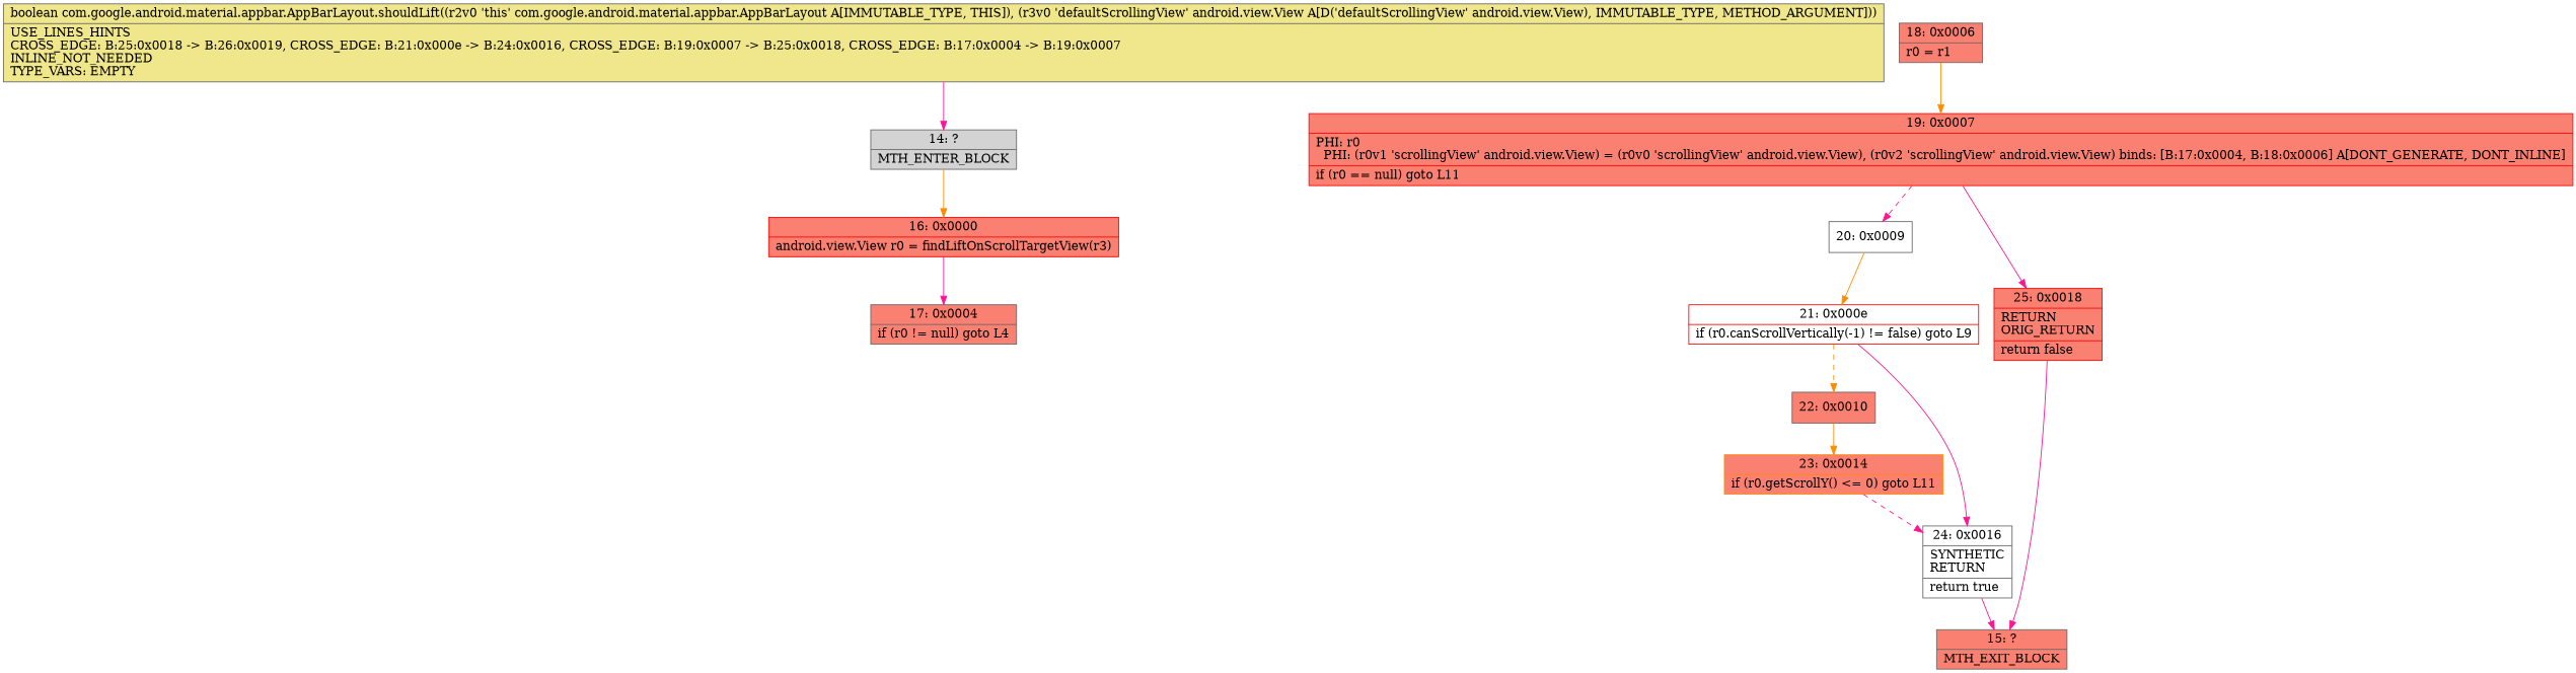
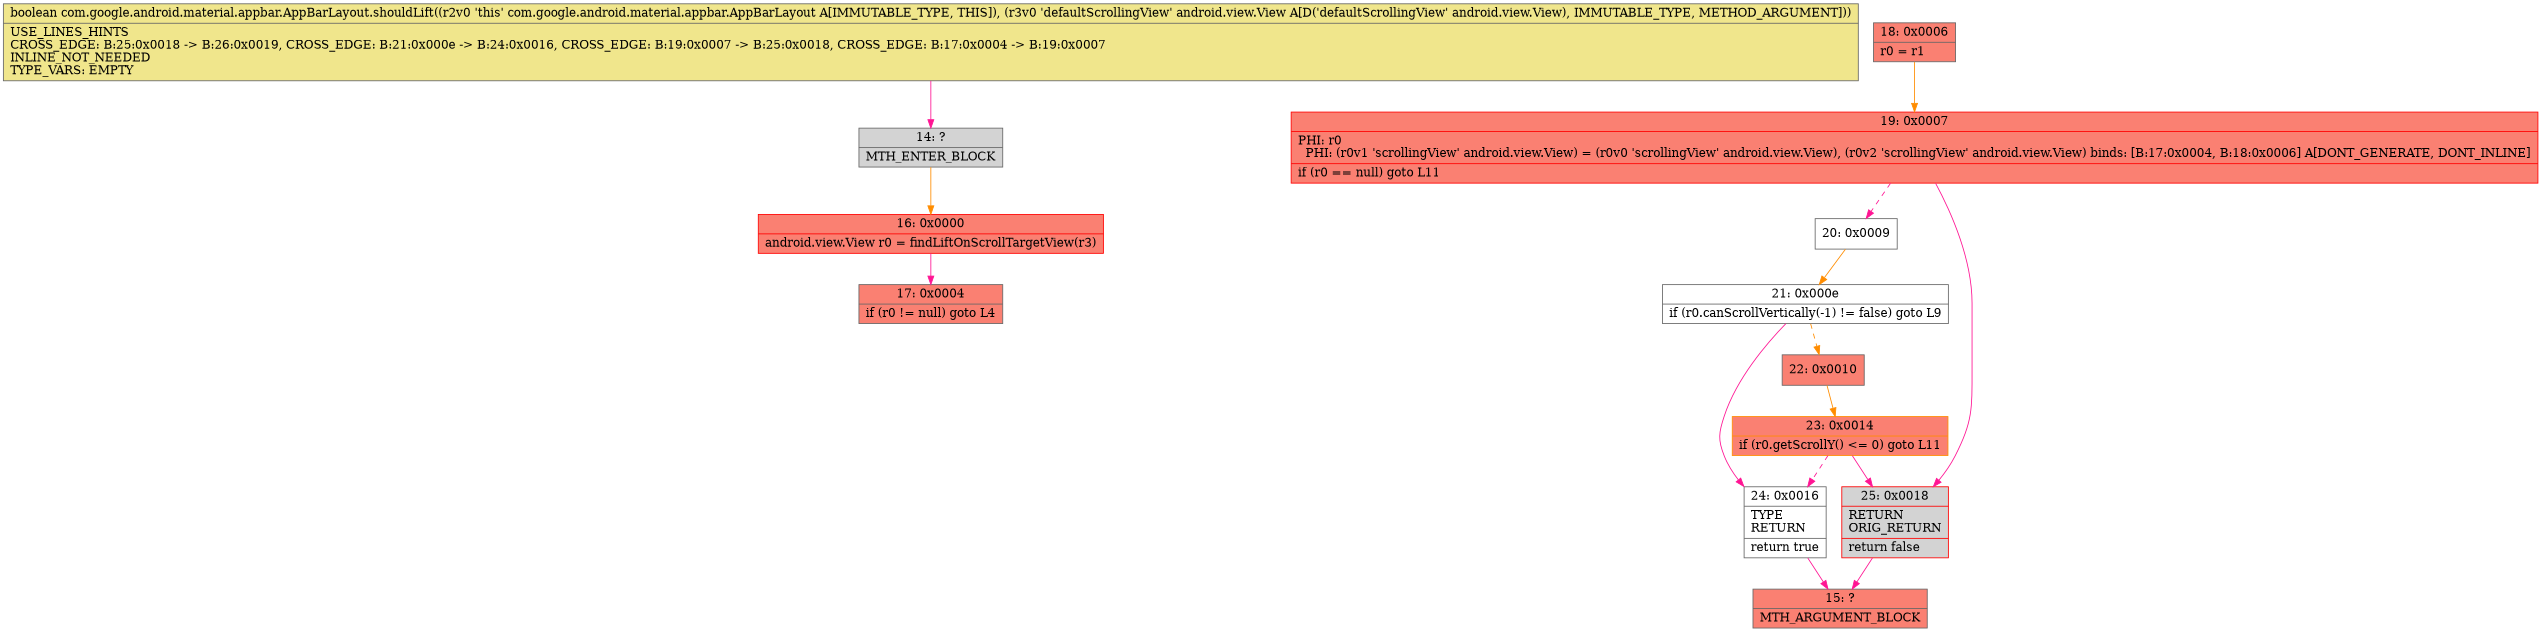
  digraph {
    node [color=gray40 fillcolor=salmon shape=record style=filled]
    edge [color=deeppink]
    n1 [fillcolor=lightgrey label="{14\:\ ?|MTH_ENTER_BLOCK\l}"]
    n2 [color=red label="{16\:\ 0x0000|android.view.View r0 = findLiftOnScrollTargetView(r3)\l}"]
    n3 [label="{17\:\ 0x0004|if (r0 != null) goto L4\l}"]
    n4 [label="{18\:\ 0x0006|r0 = r1\l}"]
    n5 [color=red label="{19\:\ 0x0007|PHI: r0 \l  PHI: (r0v1 'scrollingView' android.view.View) = (r0v0 'scrollingView' android.view.View), (r0v2 'scrollingView' android.view.View) binds: [B:17:0x0004, B:18:0x0006] A[DONT_GENERATE, DONT_INLINE]\l|if (r0 == null) goto L11\l}"]
    n6 [fillcolor=white label="{20\:\ 0x0009}"]
-   n7 [color=red label="{25\:\ 0x0018|RETURN\lORIG_RETURN\l|return false\l}"]
-   n8 [color=red fillcolor=white label="{21\:\ 0x000e|if (r0.canScrollVertically(\-1) != false) goto L9\l}"]
-   n9 [label="{15\:\ ?|MTH_EXIT_BLOCK\l}"]
+   n7 [color=red fillcolor=lightgrey label="{25\:\ 0x0018|RETURN\lORIG_RETURN\l|return false\l}"]
+   n8 [fillcolor=white label="{21\:\ 0x000e|if (r0.canScrollVertically(\-1) != false) goto L9\l}"]
+   n9 [label="{15\:\ ?|MTH_ARGUMENT_BLOCK\l}"]
    n10 [label="{22\:\ 0x0010}"]
-   n11 [fillcolor=white label="{24\:\ 0x0016|SYNTHETIC\lRETURN\l|return true\l}"]
+   n11 [fillcolor=white label="{24\:\ 0x0016|TYPE\lRETURN\l|return true\l}"]
    n12 [color=darkorange label="{23\:\ 0x0014|if (r0.getScrollY() \<= 0) goto L11\l}"]
    n13 [fillcolor=khaki label="{boolean com.google.android.material.appbar.AppBarLayout.shouldLift((r2v0 'this' com.google.android.material.appbar.AppBarLayout A[IMMUTABLE_TYPE, THIS]), (r3v0 'defaultScrollingView' android.view.View A[D('defaultScrollingView' android.view.View), IMMUTABLE_TYPE, METHOD_ARGUMENT]))  | USE_LINES_HINTS\lCROSS_EDGE: B:25:0x0018 \-\> B:26:0x0019, CROSS_EDGE: B:21:0x000e \-\> B:24:0x0016, CROSS_EDGE: B:19:0x0007 \-\> B:25:0x0018, CROSS_EDGE: B:17:0x0004 \-\> B:19:0x0007\lINLINE_NOT_NEEDED\lTYPE_VARS: EMPTY\l}"]
    n1 -> n2 [color=darkorange]
    n2 -> n3
    n4 -> n5 [color=darkorange]
    n5 -> n6 [style=dashed]
    n5 -> n7
    n6 -> n8 [color=darkorange]
    n7 -> n9
    n8 -> n10 [color=darkorange style=dashed]
    n8 -> n11
    n10 -> n12 [color=darkorange]
    n11 -> n9
+   n12 -> n7
    n12 -> n11 [style=dashed]
    n13 -> n1
  }
